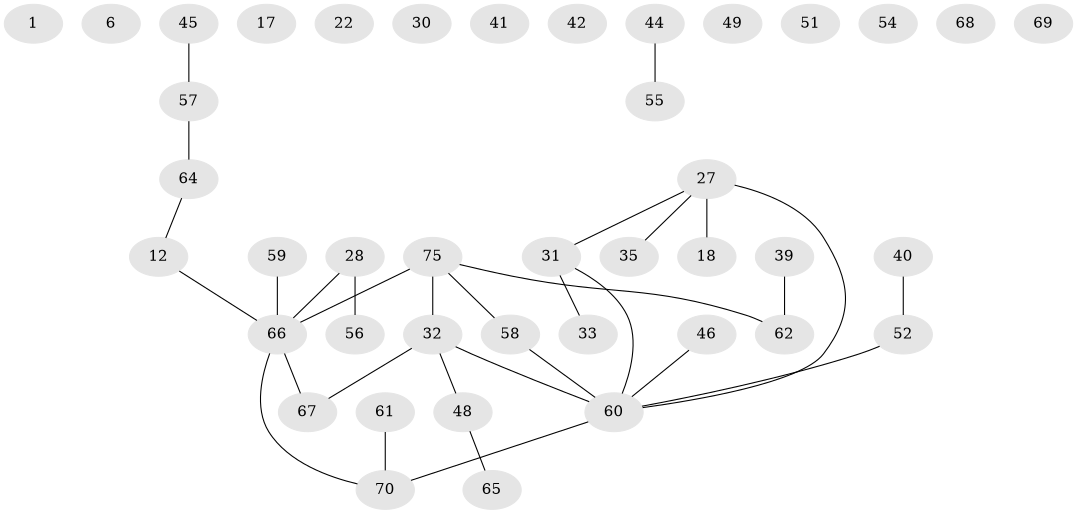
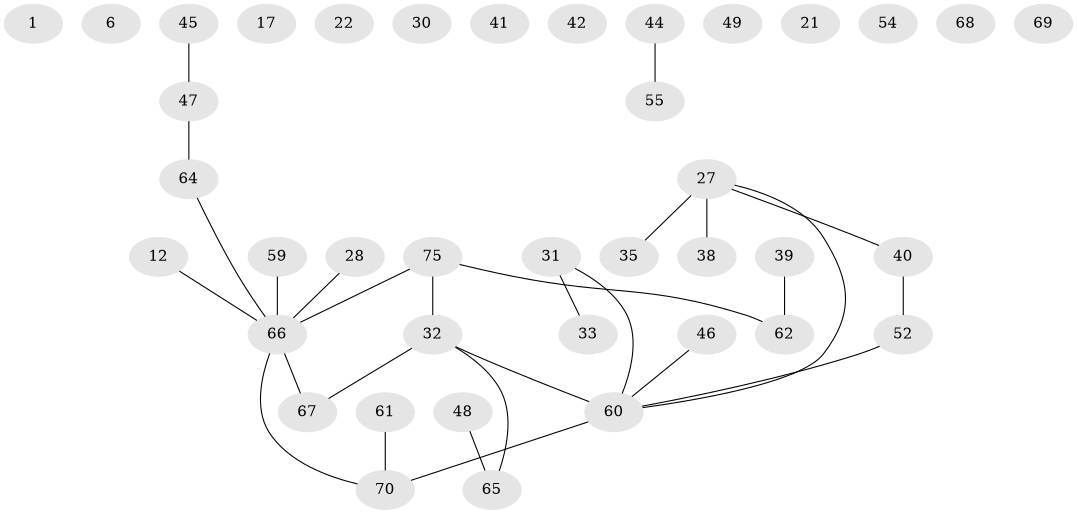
  graph {
    node [color=gray90 style=filled]
    1
    6
    66 [super="+18"]
    67 [super="+37"]
    70 [super="+47+63+7"]
    12
    28
-   56 [super="+11+53"]
    32 [super="+2+8"]
    60 [super="+36"]
    48
    n12 [label=75]
-   58 [super="+34"]
    62 [super="+29"]
    17
    22
    27
    35
-   38 [label=18]
+   38
    40
    52 [super="+5"]
    30 [super="+21"]
    33 [super="+19"]
    31
    65
    39
    41
    42
    44
    55
-   57 [super="+10+14"]
+   57 [super="+10+14" label=47]
    64
    45
    46 [super="+23"]
    49
-   51
+   51 [label=21]
    54
    59
    61
    68
    69
    66 -- 67
    66 -- 70
    12 -- 66
    28 -- 66 [weight=2]
-   28 -- 56
    32 -- 67
    32 -- 60 [weight=2]
-   32 -- 48
+   32 -- 65
    60 -- 70
    48 -- 65
    n12 -- 66
    n12 -- 32 [weight=2]
-   n12 -- 58
    n12 -- 62
-   58 -- 60
    27 -- 60
    27 -- 35
    27 -- 38
-   27 -- 31
+   27 -- 40
    40 -- 52
    52 -- 60
    31 -- 60
    31 -- 33
    39 -- 62
    44 -- 55
    57 -- 64
-   64 -- 12
+   64 -- 66
    45 -- 57
    46 -- 60
    59 -- 66
    61 -- 70
  }
